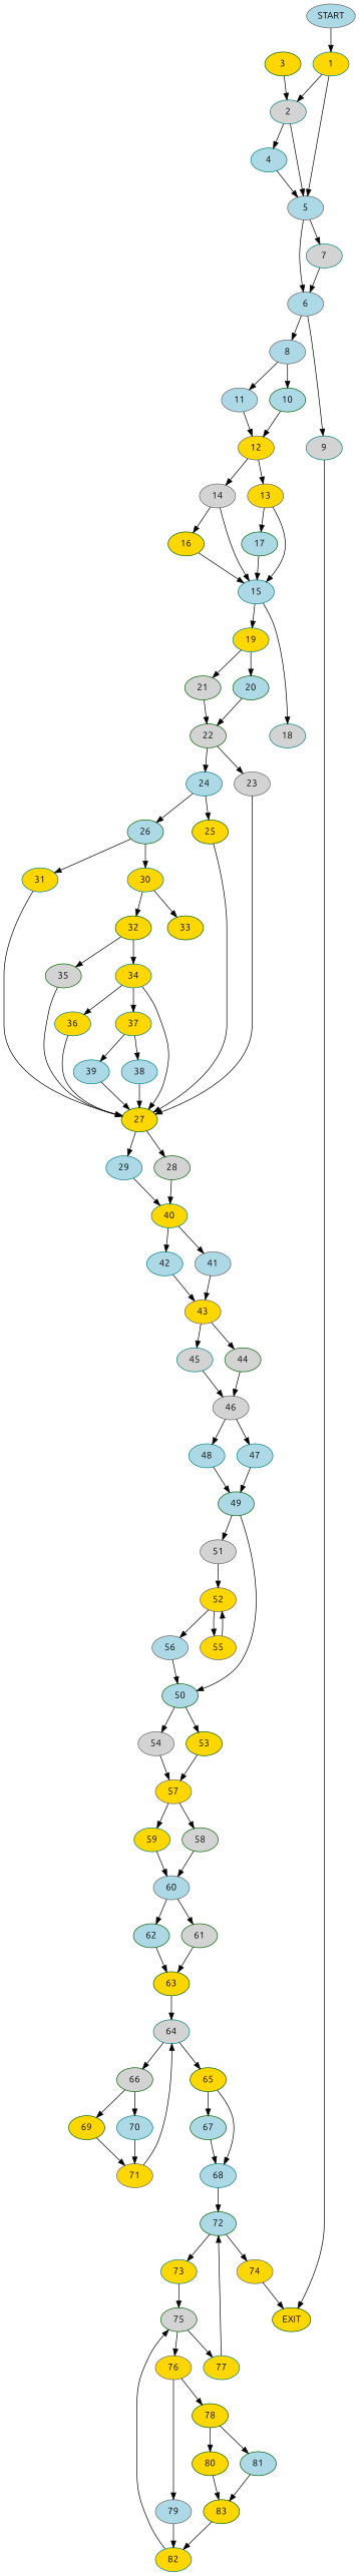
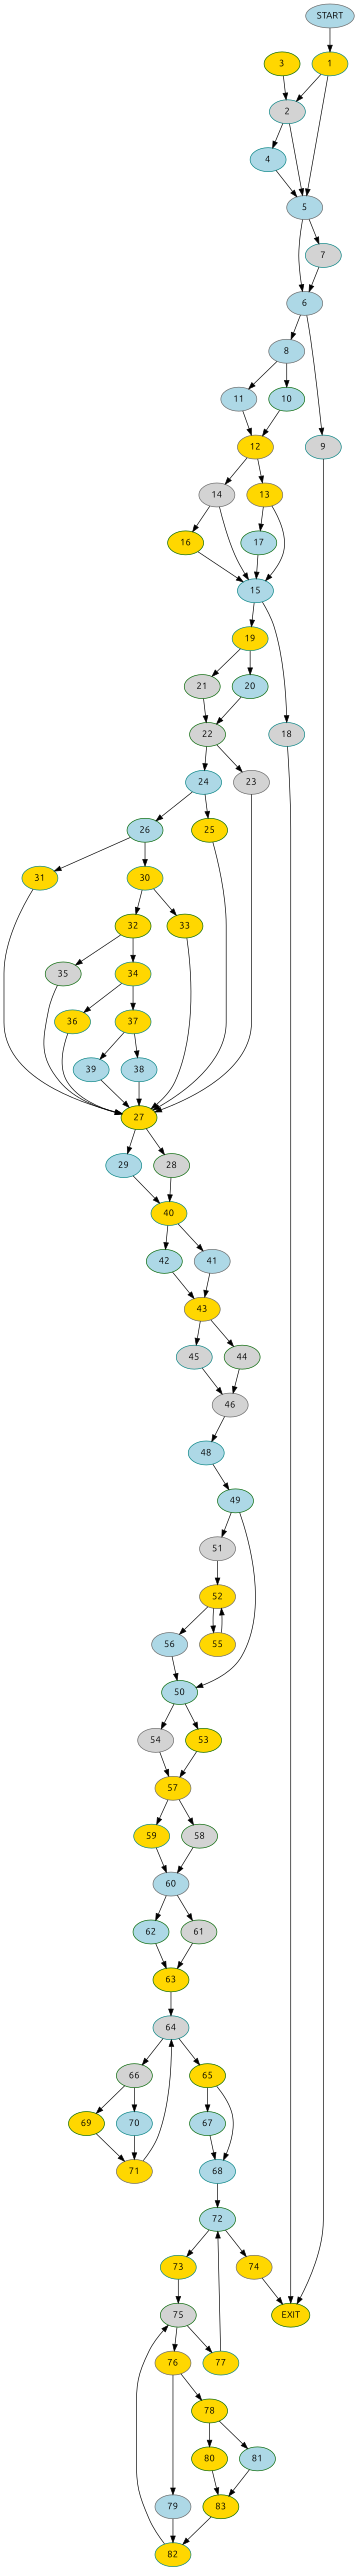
  digraph {
    fontname=Ubuntu
    node [color=darkgreen fillcolor=gold fontname=Ubuntu style=filled]
    edge [fontname=Ubuntu]
    n1 [color=gray40 fillcolor=lightblue label=START]
    1 [color=teal]
    2 [color=teal fillcolor=lightgrey]
    5 [color=gray40 fillcolor=lightblue]
    n5 [label=EXIT]
    4 [color=teal fillcolor=lightblue]
    3
    6 [color=gray40 fillcolor=lightblue]
    7 [color=teal fillcolor=lightgrey]
    8 [color=gray40 fillcolor=lightblue]
    9 [color=teal fillcolor=lightgrey]
    10 [fillcolor=lightblue]
    11 [color=gray40 fillcolor=lightblue]
    12 [color=gray40]
    13 [color=gray40]
    14 [color=gray40 fillcolor=lightgrey]
    15 [color=teal fillcolor=lightblue]
    17 [fillcolor=lightblue]
    16
    18 [color=teal fillcolor=lightgrey]
    19 [color=teal]
    20 [fillcolor=lightblue]
    21 [fillcolor=lightgrey]
    22 [fillcolor=lightgrey]
    23 [color=gray40 fillcolor=lightgrey]
    24 [color=teal fillcolor=lightblue]
    27
    25
    26 [fillcolor=lightblue]
    28 [fillcolor=lightgrey]
    29 [color=teal fillcolor=lightblue]
    30 [color=teal]
    31 [color=teal]
    32
    33
    40 [color=teal]
    41 [color=gray40 fillcolor=lightblue]
-   42 [color=teal fillcolor=lightblue]
+   42 [fillcolor=lightblue]
    34 [color=teal]
    35 [fillcolor=lightgrey]
    36 [color=teal]
    37 [color=teal]
    38 [color=teal fillcolor=lightblue]
    39 [color=teal fillcolor=lightblue]
    43 [color=gray40]
    44 [fillcolor=lightgrey]
    45 [color=teal fillcolor=lightgrey]
    46 [color=gray40 fillcolor=lightgrey]
-   47 [color=teal fillcolor=lightblue]
    48 [color=teal fillcolor=lightblue]
    49 [fillcolor=lightblue]
    50 [fillcolor=lightblue]
    51 [color=gray40 fillcolor=lightgrey]
    53
    54 [color=gray40 fillcolor=lightgrey]
    52 [color=gray40]
    57 [color=gray40]
    55 [color=gray40]
    56 [color=gray40 fillcolor=lightblue]
    58 [fillcolor=lightgrey]
    59 [color=teal]
    60 [color=gray40 fillcolor=lightblue]
    61 [fillcolor=lightgrey]
    62 [fillcolor=lightblue]
    63
    64 [color=teal fillcolor=lightgrey]
    65
    66 [fillcolor=lightgrey]
    67 [fillcolor=lightblue]
    68 [color=teal fillcolor=lightblue]
    69
    70 [color=teal fillcolor=lightblue]
    72 [fillcolor=lightblue]
    71 [color=gray40]
    73 [color=teal]
    74 [color=gray40]
    75 [fillcolor=lightgrey]
    76 [color=gray40]
    77 [color=teal]
    78
    79 [color=gray40 fillcolor=lightblue]
    80
    81 [fillcolor=lightblue]
    82 [color=teal]
    83
    n1 -> 1
    1 -> 2
    1 -> 5
    2 -> 5
    2 -> 4
    5 -> 6
    5 -> 7
    4 -> 5
    3 -> 2
    6 -> 8
    6 -> 9
    7 -> 6
    8 -> 10
    8 -> 11
    9 -> n5
    10 -> 12
    11 -> 12
    12 -> 13
    12 -> 14
    13 -> 15
    13 -> 17
    14 -> 15
    14 -> 16
    15 -> 18
    15 -> 19
    17 -> 15
    16 -> 15
+   18 -> n5
    19 -> 20
    19 -> 21
    20 -> 22
    21 -> 22
    22 -> 23
    22 -> 24
    23 -> 27
    24 -> 25
    24 -> 26
    27 -> 28
    27 -> 29
    25 -> 27
    26 -> 30
    26 -> 31
    28 -> 40
    29 -> 40
    30 -> 32
    30 -> 33
    31 -> 27
    32 -> 34
    32 -> 35
-   34 -> 27
+   33 -> 27
    40 -> 41
    40 -> 42
    41 -> 43
    42 -> 43
    34 -> 36
    34 -> 37
    35 -> 27
    36 -> 27
    37 -> 38
    37 -> 39
    38 -> 27
    39 -> 27
    43 -> 44
    43 -> 45
    44 -> 46
    45 -> 46
-   46 -> 47
    46 -> 48
-   47 -> 49
    48 -> 49
    49 -> 50
    49 -> 51
    50 -> 53
    50 -> 54
    51 -> 52
    53 -> 57
    54 -> 57
    52 -> 55
    52 -> 56
    57 -> 58
    57 -> 59
    55 -> 52
    56 -> 50
    58 -> 60
    59 -> 60
    60 -> 61
    60 -> 62
    61 -> 63
    62 -> 63
    63 -> 64
    64 -> 65
    64 -> 66
    65 -> 67
    65 -> 68
    66 -> 69
    66 -> 70
    67 -> 68
    68 -> 72
    69 -> 71
    70 -> 71
    72 -> 73
    72 -> 74
    71 -> 64
    73 -> 75
    74 -> n5
    75 -> 76
    75 -> 77
    76 -> 78
    76 -> 79
    77 -> 72
    78 -> 80
    78 -> 81
    79 -> 82
    80 -> 83
    81 -> 83
    82 -> 75
    83 -> 82
  }
